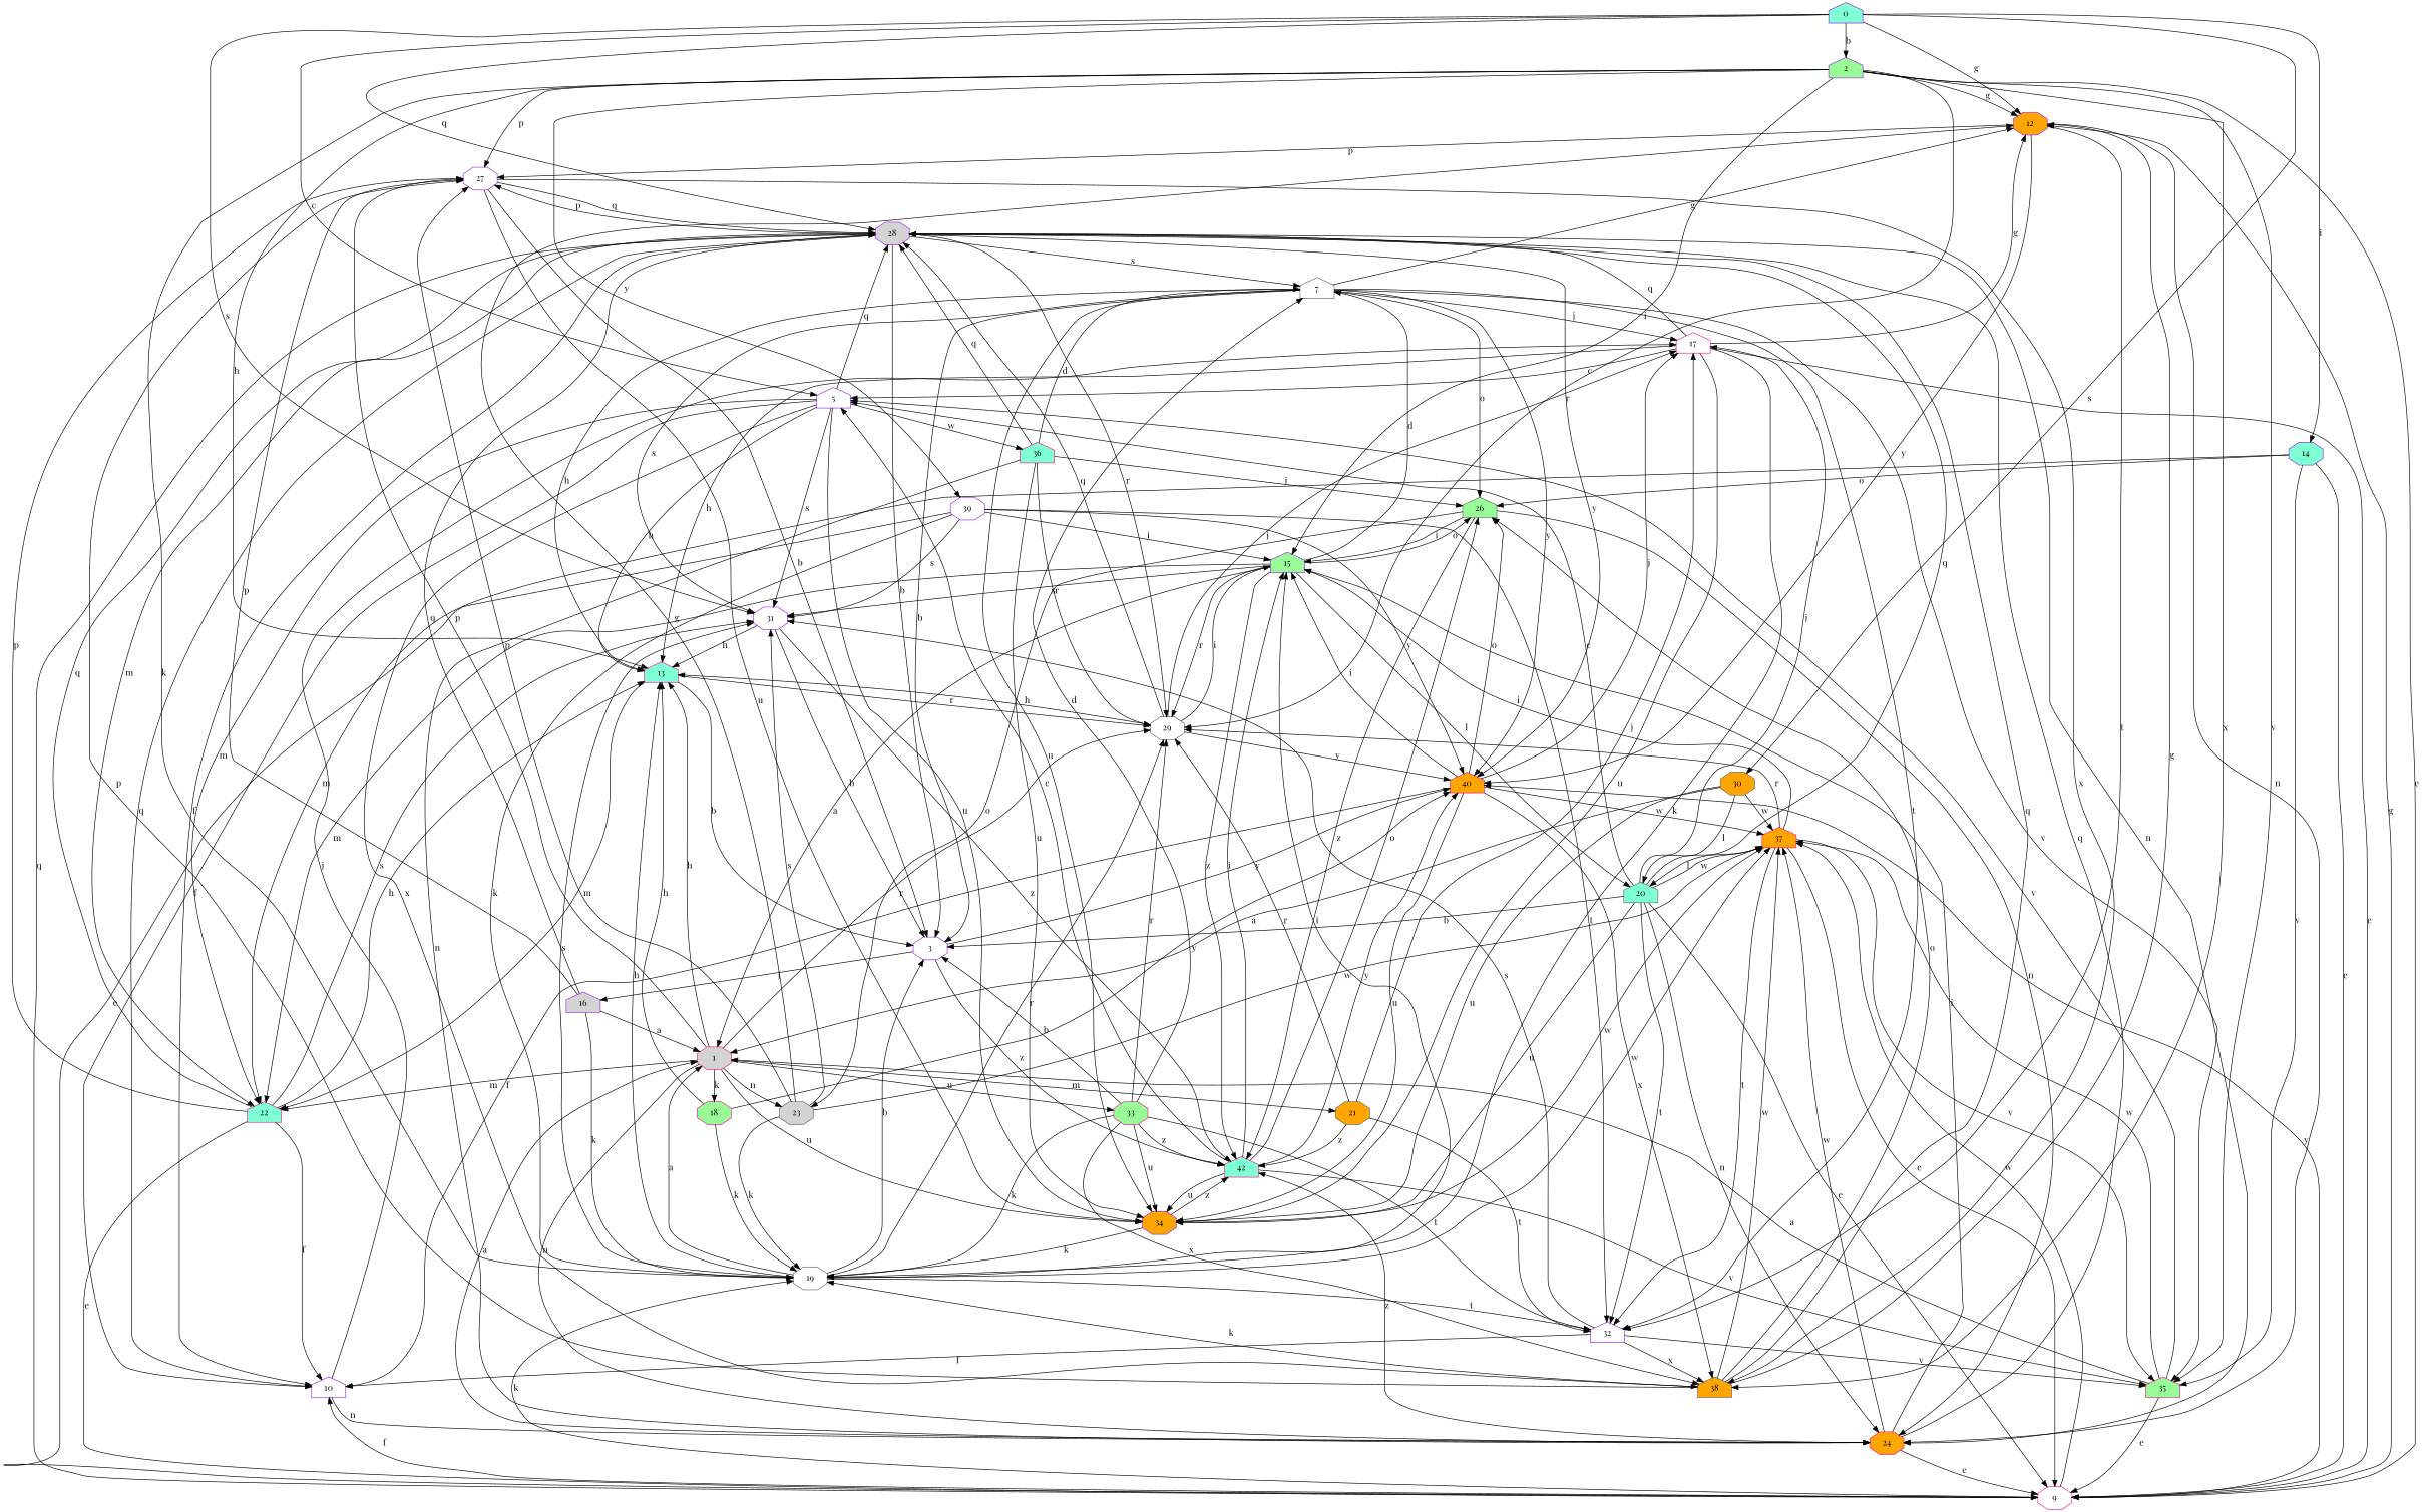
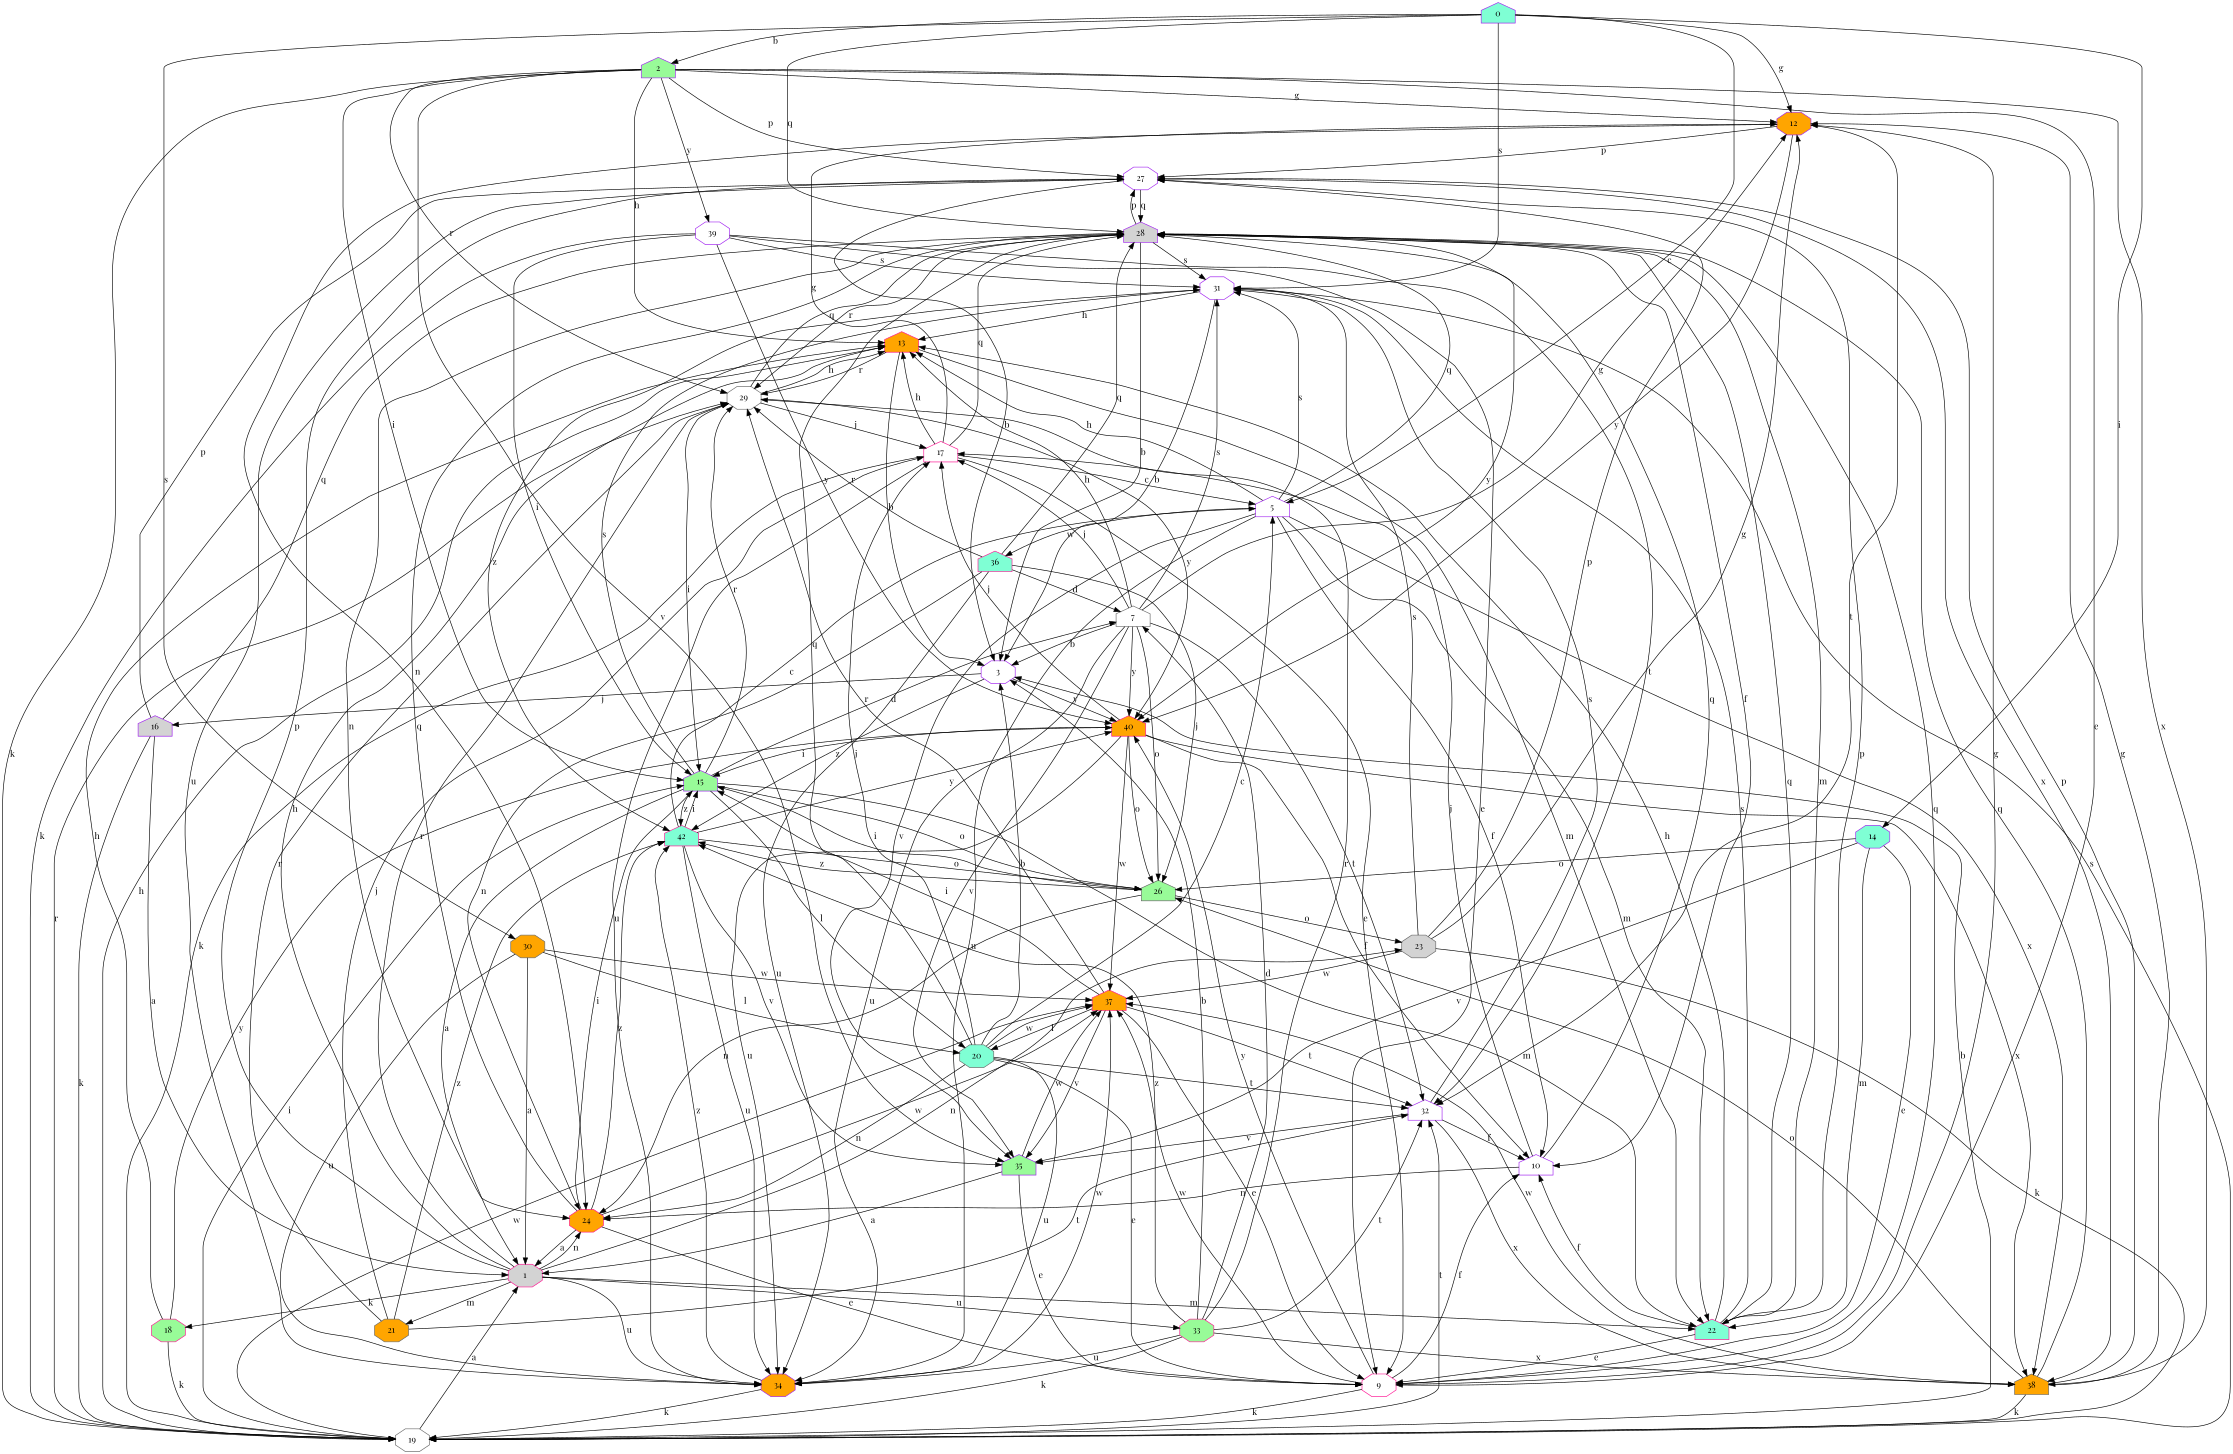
  strict digraph {
    fontname="Playfair Display"
    node [color=purple fillcolor=white fontname="Playfair Display" shape=house style=filled]
    edge [fontname="Playfair Display"]
    0 [fillcolor=aquamarine]
    2 [fillcolor=palegreen]
    5
    12 [fillcolor=orange shape=octagon]
    14 [fillcolor=aquamarine shape=octagon]
-   28 [fillcolor=lightgrey shape=octagon]
+   28 [fillcolor=lightgrey]
    30 [color=gray40 fillcolor=orange shape=octagon]
    31 [shape=octagon]
-   13 [color=deeppink fillcolor=aquamarine]
+   13 [color=deeppink fillcolor=orange]
    27 [shape=octagon]
    29 [color=gray40 shape=octagon]
    9 [color=deeppink shape=octagon]
    15 [fillcolor=palegreen]
    19 [color=gray40 shape=octagon]
-   35 [color=deeppink fillcolor=palegreen]
+   35 [fillcolor=palegreen]
    38 [color=gray40 fillcolor=orange]
    39 [shape=octagon]
    22 [color=deeppink fillcolor=aquamarine]
    34 [fillcolor=orange shape=octagon]
    10
    36 [color=deeppink fillcolor=aquamarine]
    24 [color=deeppink fillcolor=orange shape=octagon]
    40 [color=deeppink fillcolor=orange]
    32
    26 [color=gray40 fillcolor=palegreen]
    3 [shape=octagon]
    1 [color=deeppink fillcolor=lightgrey shape=octagon]
    37 [color=deeppink fillcolor=orange]
-   20 [color=gray40 fillcolor=aquamarine]
+   20 [color=gray40 fillcolor=aquamarine shape=octagon]
    42 [color=deeppink fillcolor=aquamarine]
    18 [color=deeppink fillcolor=palegreen shape=octagon]
    21 [color=gray40 fillcolor=orange shape=octagon]
    23 [color=gray40 fillcolor=lightgrey shape=octagon]
    33 [color=deeppink fillcolor=palegreen shape=octagon]
    17 [color=deeppink]
    7 [color=gray40]
    16 [fillcolor=lightgrey]
    0 -> 2 [label=b]
    0 -> 5 [label=c]
    0 -> 12 [label=g]
    0 -> 14 [label=i]
    0 -> 28 [label=q]
    0 -> 30 [label=s]
    0 -> 31 [label=s]
    2 -> 12 [label=g]
    2 -> 13 [label=h]
    2 -> 27 [label=p]
    2 -> 29 [label=r]
    2 -> 9 [label=e]
    2 -> 15 [label=i]
    2 -> 19 [label=k]
    2 -> 35 [label=v]
    2 -> 38 [label=x]
    2 -> 39 [label=y]
    5 -> 28 [label=q]
    5 -> 31 [label=s]
    5 -> 13 [label=h]
-   35 -> 5 [label=v]
+   5 -> 35 [label=v]
    5 -> 38 [label=x]
    5 -> 22 [label=m]
    5 -> 34 [label=u]
    5 -> 10 [label=f]
    5 -> 36 [label=w]
    12 -> 27 [label=p]
    12 -> 24 [label=n]
    12 -> 40 [label=y]
    12 -> 32 [label=t]
    14 -> 9 [label=e]
    14 -> 35 [label=v]
    14 -> 22 [label=m]
    14 -> 26 [label=o]
-   28 -> 7 [label=s]
+   28 -> 31 [label=s]
    28 -> 27 [label=p]
    28 -> 29 [label=r]
    28 -> 22 [label=m]
    28 -> 10 [label=f]
    28 -> 24 [label=n]
    28 -> 40 [label=y]
    28 -> 3 [label=b]
    30 -> 34 [label=u]
    30 -> 1 [label=a]
    30 -> 37 [label=w]
    30 -> 20 [label=l]
    31 -> 13 [label=h]
    31 -> 3 [label=b]
    31 -> 42 [label=z]
    13 -> 29 [label=r]
    13 -> 22 [label=m]
    13 -> 3 [label=b]
    27 -> 28 [label=q]
    27 -> 38 [label=x]
    27 -> 34 [label=u]
    27 -> 3 [label=b]
    29 -> 28 [label=q]
    29 -> 13 [label=h]
    29 -> 15 [label=i]
    29 -> 40 [label=y]
    29 -> 17 [label=j]
    9 -> 12 [label=g]
    9 -> 28 [label=q]
    9 -> 19 [label=k]
    9 -> 10 [label=f]
    9 -> 40 [label=y]
    9 -> 37 [label=w]
    15 -> 31 [label=s]
    15 -> 29 [label=r]
    15 -> 22 [label=m]
    15 -> 26 [label=o]
    15 -> 1 [label=a]
    15 -> 20 [label=l]
    15 -> 42 [label=z]
    15 -> 7 [label=d]
    19 -> 31 [label=s]
    19 -> 13 [label=h]
    19 -> 29 [label=r]
    19 -> 15 [label=i]
    19 -> 32 [label=t]
    19 -> 3 [label=b]
    19 -> 1 [label=a]
    19 -> 37 [label=w]
    35 -> 9 [label=e]
    35 -> 1 [label=a]
    35 -> 37 [label=w]
    38 -> 12 [label=g]
    38 -> 28 [label=q]
    38 -> 27 [label=p]
    38 -> 19 [label=k]
    38 -> 26 [label=o]
    38 -> 37 [label=w]
    39 -> 31 [label=s]
    39 -> 9 [label=e]
    39 -> 15 [label=i]
    39 -> 19 [label=k]
    39 -> 40 [label=y]
    39 -> 32 [label=t]
    22 -> 28 [label=q]
    22 -> 31 [label=s]
    22 -> 13 [label=h]
    22 -> 27 [label=p]
    22 -> 9 [label=e]
    22 -> 10 [label=f]
    34 -> 19 [label=k]
    34 -> 37 [label=w]
    34 -> 42 [label=z]
    10 -> 28 [label=q]
    10 -> 24 [label=n]
    10 -> 17 [label=j]
    36 -> 28 [label=q]
    36 -> 29 [label=r]
    36 -> 34 [label=u]
    36 -> 24 [label=n]
    36 -> 26 [label=j]
    36 -> 7 [label=d]
    24 -> 28 [label=q]
    24 -> 9 [label=e]
    24 -> 15 [label=i]
    24 -> 1 [label=a]
    24 -> 37 [label=w]
    24 -> 42 [label=z]
    40 -> 15 [label=i]
    40 -> 38 [label=x]
    40 -> 34 [label=u]
    40 -> 10 [label=f]
    40 -> 26 [label=o]
    40 -> 37 [label=w]
    40 -> 17 [label=j]
    32 -> 31 [label=s]
    32 -> 35 [label=v]
    32 -> 38 [label=x]
    32 -> 10 [label=f]
    26 -> 15 [label=i]
    26 -> 24 [label=n]
    26 -> 42 [label=z]
    26 -> 23 [label=o]
    3 -> 40 [label=y]
    3 -> 42 [label=z]
    3 -> 16 [label=j]
    1 -> 13 [label=h]
    1 -> 27 [label=p]
    1 -> 29 [label=r]
    1 -> 22 [label=m]
    1 -> 34 [label=u]
    1 -> 24 [label=n]
    1 -> 18 [label=k]
    1 -> 21 [label=m]
    1 -> 23 [label=n]
    1 -> 33 [label=u]
    37 -> 29 [label=r]
    37 -> 9 [label=e]
    37 -> 15 [label=i]
    37 -> 35 [label=v]
    37 -> 32 [label=t]
    37 -> 20 [label=l]
    20 -> 5 [label=c]
    20 -> 28 [label=q]
    20 -> 9 [label=e]
    20 -> 34 [label=u]
    20 -> 24 [label=n]
    20 -> 32 [label=t]
    20 -> 3 [label=b]
    20 -> 37 [label=w]
    20 -> 17 [label=j]
    42 -> 5 [label=c]
    42 -> 15 [label=i]
    42 -> 35 [label=v]
    42 -> 34 [label=u]
    42 -> 40 [label=y]
    42 -> 26 [label=o]
    18 -> 13 [label=h]
    18 -> 19 [label=k]
    18 -> 40 [label=y]
    21 -> 29 [label=r]
    21 -> 32 [label=t]
    21 -> 42 [label=z]
    21 -> 17 [label=j]
    23 -> 12 [label=g]
    23 -> 31 [label=s]
    23 -> 27 [label=p]
    23 -> 19 [label=k]
    23 -> 37 [label=w]
    33 -> 29 [label=r]
    33 -> 19 [label=k]
    33 -> 38 [label=x]
    33 -> 34 [label=u]
    33 -> 32 [label=t]
    33 -> 3 [label=b]
    33 -> 42 [label=z]
    33 -> 7 [label=d]
    17 -> 5 [label=c]
    17 -> 12 [label=g]
    17 -> 28 [label=q]
    17 -> 13 [label=h]
    17 -> 9 [label=e]
    17 -> 19 [label=k]
    17 -> 34 [label=u]
    7 -> 12 [label=g]
    7 -> 31 [label=s]
    7 -> 13 [label=h]
    7 -> 35 [label=v]
    7 -> 34 [label=u]
    7 -> 40 [label=y]
    7 -> 32 [label=t]
    7 -> 26 [label=o]
    7 -> 3 [label=b]
    7 -> 17 [label=j]
    16 -> 28 [label=q]
    16 -> 27 [label=p]
    16 -> 19 [label=k]
    16 -> 1 [label=a]
  }
